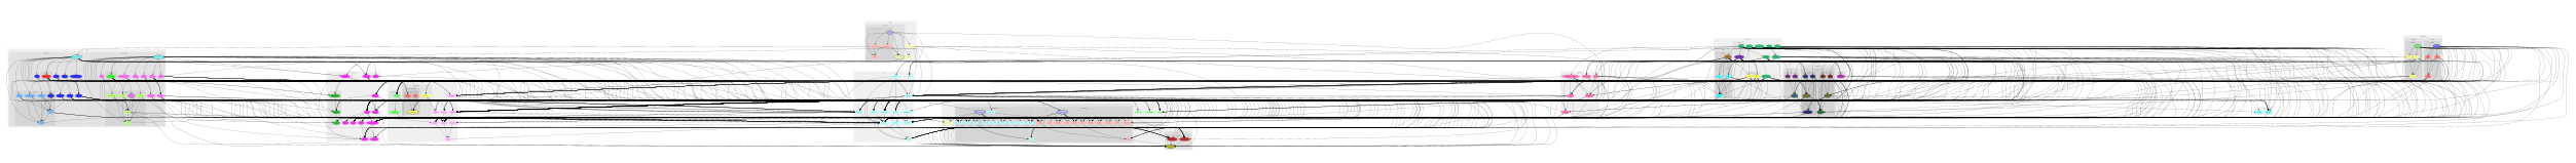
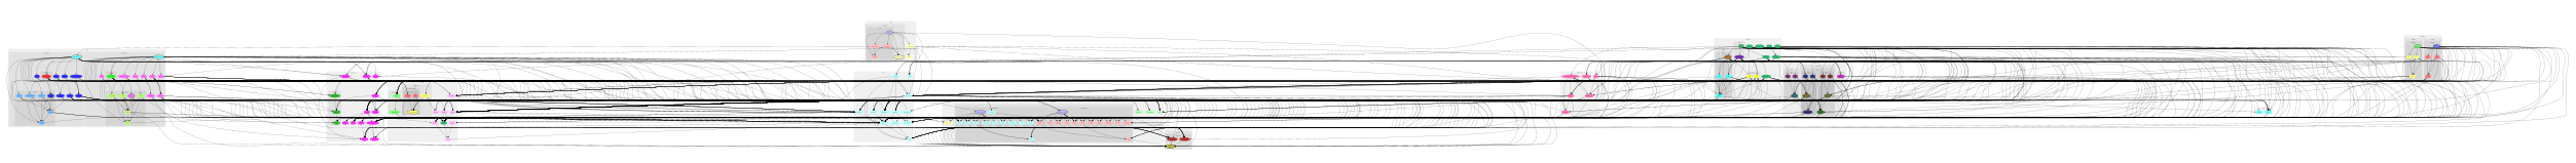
  digraph {
    fontname="PT Serif"
    node [fillcolor="#bbffff" fontname="PT Serif" style=filled penwidth=0]
    edge [fontname="PT Serif"]
    n1 [fillcolor="#bbbbff" label=GCC style="filled,bold" penwidth=""]
    n2 [fillcolor="#ffbbbb" label=GD32F4xx]
    n3 [fillcolor="#ffbbbb" label=Config]
    n4 [fillcolor="#ffbbbb" label=GD32F3x0]
    n5 [fillcolor="#ffffbb" label=Compiler style="filled,bold" penwidth=""]
    n6 [fillcolor="#ffffbb" label=Firmware]
    n7 [fillcolor="#ffffbb" label=Shake]
    n8 [label=Context]
    n9 [label=FSM]
    n10 [label=Scheduler]
    n11 [label=Transport]
    n12 [label=Formula]
    n13 [label=Domain]
    n14 [label=Version]
    n15 [label=Handler]
    n16 [label=Controller]
    n17 [label=Task]
    n18 [label=Dispatcher]
    n19 [label=Feature]
    n20 [fillcolor="#77ff77" label=Queue]
    n21 [fillcolor="#77ff77" label=Semaphore]
    n22 [fillcolor="#ff7777" label=SPI]
    n23 [fillcolor="#ff7777" label=PWM]
    n24 [fillcolor="#ffff77" label=FrameBuffer style="filled,bold" penwidth=""]
    n25 [fillcolor="#ffff77" label=Canvas1D]
    n26 [fillcolor="#ffbbff" label=Record]
    n27 [fillcolor="#ffbbff" label=Buffer]
    n28 [fillcolor="#ffbbff" label=Area]
-   n29 [fillcolor="#ffbbff" label=Value]
+   n29 [fillcolor="#33bb77" label=Value]
    n30 [fillcolor="#ffbbff" label=Index]
    n31 [fillcolor="#ffbbff" label=Color]
    n32 [fillcolor="#ffbbff" label=Matrix]
    n33 [fillcolor="#ffbbff" label=Serialize]
    n34 [fillcolor="#33ff33" label=NeoPixel]
    n35 [fillcolor="#ff77ff" label=GPIO style="filled,bold" penwidth=""]
    n36 [fillcolor="#bbff77" label=Input]
    n37 [fillcolor="#bbff77" label=Mode]
    n38 [fillcolor="#bbff77" label=Output]
    n39 [fillcolor="#bbff77" label=OpenDrain]
    n40 [fillcolor="#bbff77" label=Port]
    n41 [fillcolor="#77ffff" label=GD32F3x0 style="filled,bold" penwidth=""]
    n42 [fillcolor="#ff77ff" label=UART]
    n43 [fillcolor="#ff77ff" label=Flash]
    n44 [fillcolor="#ff77ff" label=Mac]
    n45 [fillcolor="#ff77ff" label=SysTick]
    n46 [fillcolor="#ff77ff" label=EXTI]
    n47 [fillcolor="#ff77ff" label=PWM]
    n48 [fillcolor="#ff77ff" label=SystemClock]
    n49 [fillcolor="#ff77ff" label=Timer]
    n50 [fillcolor="#ff3333" label=NeoPixel]
    n51 [fillcolor="#3333ff" label=GPIO style="filled,bold" penwidth=""]
    n52 [fillcolor="#77bbff" label=Input]
    n53 [fillcolor="#77bbff" label=Mode]
    n54 [fillcolor="#77bbff" label=Output]
    n55 [fillcolor="#77bbff" label=OpenDrain]
    n56 [fillcolor="#77bbff" label=Port]
    n57 [fillcolor="#77ffff" label=GD32F4xx style="filled,bold" penwidth=""]
    n58 [fillcolor="#3333ff" label=UART]
    n59 [fillcolor="#3333ff" label=Flash]
    n60 [fillcolor="#3333ff" label=Mac]
    n61 [fillcolor="#3333ff" label=SysTick]
    n62 [fillcolor="#3333ff" label=PWM]
    n63 [fillcolor="#3333ff" label=SystemClock]
    n64 [fillcolor="#3333ff" label=Timer]
    n65 [fillcolor="#ff77bb" label=DInputsRelaysRules]
    n66 [fillcolor="#ff77bb" label=DInputs]
    n67 [fillcolor="#ff77bb" label=Dimmers]
    n68 [fillcolor="#ff77bb" label=Groups]
    n69 [fillcolor="#ff77bb" label=ATS]
    n70 [fillcolor="#ff77bb" label=Relays]
    n71 [fillcolor="#ffff33" label=DC]
    n72 [fillcolor="#ffff33" label=AC]
    n73 [fillcolor="#33bb77" label=Mix style="filled,bold" penwidth=""]
    n74 [fillcolor="#7733bb" label=Indicator]
    n75 [fillcolor="#bb7733" label=RBUS style="filled,bold" penwidth=""]
    n76 [fillcolor="#33ffff" label=Data]
    n77 [fillcolor="#33ffff" label=Tx]
    n78 [fillcolor="#33ffff" label=Rx]
    n79 [fillcolor="#33bb77" label=Echo]
    n80 [fillcolor="#33bb77" label=DInputs]
    n81 [fillcolor="#33bb77" label=Server]
    n82 [fillcolor="#33bb77" label=Relays]
    n83 [fillcolor="#33bb77" label=DS28B20]
    n84 [fillcolor="#33bb77" label=Blink]
    n85 [fillcolor="#33bb77" label=Indicator]
    n86 [fillcolor="#33bb33" label=Input]
    n87 [fillcolor="#33bb33" label=Output]
    n88 [fillcolor="#33bb33" label=OpenDrain]
    n89 [fillcolor="#ff33ff" label=MCU]
    n90 [fillcolor="#ff33ff" label=UART]
    n91 [fillcolor="#ff33ff" label=Flash]
    n92 [fillcolor="#ff33ff" label=Mac]
    n93 [fillcolor="#ff33ff" label=Counter]
    n94 [fillcolor="#ff33ff" label=RS485]
    n95 [fillcolor="#ff33ff" label=OneWire]
    n96 [fillcolor="#ff33ff" label=EXTI]
    n97 [fillcolor="#ff33ff" label=PWM]
    n98 [fillcolor="#ff33ff" label=SystemClock]
    n99 [fillcolor="#ff33ff" label=Display]
    n100 [fillcolor="#ff33ff" label=Timer]
    n101 [fillcolor="#bb3333" label=GD32F4xx]
    n102 [fillcolor="#bb3333" label=GD32F3x0]
    n103 [fillcolor="#bbbb33" label=Support style="filled,bold" penwidth=""]
    n104 [fillcolor="#bb33bb" label=Master]
    n105 [fillcolor="#777733" label=Master style="filled,bold" penwidth=""]
    n106 [fillcolor="#333377" label=Tx]
    n107 [fillcolor="#333377" label=Rx]
    n108 [fillcolor="#333377" label=MacTable]
    n109 [fillcolor="#777733" label=Slave style="filled,bold" penwidth=""]
    n110 [fillcolor="#773333" label=Tx]
    n111 [fillcolor="#773333" label=Rx]
    n112 [fillcolor="#337733" label=RBUS style="filled,bold" penwidth=""]
    n113 [fillcolor="#337777" label=RBUS style="filled,bold" penwidth=""]
    n114 [fillcolor="#773377" label=Tx]
    n115 [fillcolor="#773377" label=Rx]
    n116 [fillcolor="#ffffbb" label=CoreCM4]
    n117 [fillcolor="#bbbbff" label=GD32F3x0 style="filled,bold" penwidth=""]
    n118 [fillcolor="#ffbbbb" label=GPIO]
    n119 [fillcolor="#ffbbbb" label=SYSCFG]
    n120 [fillcolor="#ffbbbb" label=RCU]
    n121 [fillcolor="#ffbbbb" label=EXTI]
    n122 [fillcolor="#ffbbbb" label=System]
    n123 [fillcolor="#ffbbbb" label=Misc]
    n124 [fillcolor="#ffbbbb" label=IRQ]
    n125 [fillcolor="#ffbbbb" label=FMC]
    n126 [fillcolor="#ffbbbb" label=DMA]
    n127 [fillcolor="#ffbbbb" label=USART]
    n128 [fillcolor="#ffbbbb" label=Timer]
    n129 [fillcolor="#ffbbbb" label=DBG]
    n130 [fillcolor="#bbbbff" label=GD32F4xx style="filled,bold" penwidth=""]
    n131 [label=GPIO]
    n132 [label=SYSCFG]
    n133 [label=RCU]
    n134 [label=EXTI]
    n135 [label=System]
    n136 [label=Misc]
    n137 [label=IRQ]
    n138 [label=DMA]
    n139 [label=USART]
    n140 [label=Timer]
    n141 [label=DBG]
    n142 [fillcolor="#bbffbb" label=ReadAddr]
    n143 [fillcolor="#bbffbb" label=Cast]
    n144 [fillcolor="#bbffbb" label=Serialize]
    n145 [fillcolor="#77ff77" label=RBUS style="filled,bold" penwidth=""]
    n146 [fillcolor="#ffff77" label=Data]
    n147 [fillcolor="#ffff77" label=Tx]
    n148 [fillcolor="#ffff77" label=Rx]
    n149 [fillcolor="#7777ff" label=RBUS style="filled,bold" penwidth=""]
    n150 [fillcolor="#ff7777" label=Data]
    n151 [fillcolor="#ff7777" label=Tx]
    n152 [fillcolor="#ff7777" label=Rx]
    n153 [fillcolor="#77ffff" label=String]
    n154 [fillcolor="#77ffff" label=CRC16]
    subgraph cluster_1 {
      color="#0000000F"
      label=Build
      style=filled
      n6
      n7
      subgraph cluster_2 {
        color="#0000000F"
        label=Compiler
        style=filled
        n5
        subgraph cluster_3 {
          color="#0000000F"
          label=GCC
          style=filled
          n1
          n2
          n3
          n4
        }
      }
    }
    subgraph cluster_4 {
      color="#0000000F"
      label=Core
      style=filled
      n8
      n9
      n10
      n11
      n12
      n13
      n14
      n15
      n16
      n17
      n18
      n19
    }
    subgraph cluster_5 {
      color="#0000000F"
      label=Data
      style=filled
      n26
      n27
      n28
      n29
      n30
      n31
      n32
      n33
      subgraph cluster_6 {
        color="#0000000F"
        label=Concurrent
        style=filled
        n20
        n21
      }
      subgraph cluster_7 {
        color="#0000000F"
        label=Display
        style=filled
        n25
        subgraph cluster_8 {
          color="#0000000F"
          label=FrameBuffer
          style=filled
          n24
          subgraph cluster_9 {
            color="#0000000F"
            label=NeoPixel
            style=filled
            n22
            n23
          }
        }
      }
    }
    subgraph cluster_10 {
      color="#0000000F"
      label=Device
      style=filled
      subgraph cluster_11 {
        color="#0000000F"
        label=GD32F3x0
        style=filled
        n41
        n42
        n43
        n44
        n45
        n46
        n47
        n48
        n49
        subgraph cluster_12 {
          color="#0000000F"
          label=Display
          style=filled
          n34
        }
        subgraph cluster_13 {
          color="#0000000F"
          label=GPIO
          style=filled
          n35
          n36
          n37
          n38
          n39
          n40
        }
      }
      subgraph cluster_14 {
        color="#0000000F"
        label=GD32F4xx
        style=filled
        n57
        n58
        n59
        n60
        n61
        n62
        n63
        n64
        subgraph cluster_15 {
          color="#0000000F"
          label=Display
          style=filled
          n50
        }
        subgraph cluster_16 {
          color="#0000000F"
          label=GPIO
          style=filled
          n51
          n52
          n53
          n54
          n55
          n56
        }
      }
    }
    subgraph cluster_17 {
      color="#0000000F"
      label=Endpoint
      style=filled
      n65
      n66
      n67
      n68
      n69
      n70
    }
    subgraph cluster_18 {
      color="#0000000F"
      label=Feature
      style=filled
      n79
      n80
      n81
      n82
      n83
      n84
      n85
      subgraph cluster_19 {
        color="#0000000F"
        label=Dimmer
        style=filled
        n71
        n72
      }
      subgraph cluster_20 {
        color="#0000000F"
        label=Mix
        style=filled
        n73
        n74
      }
      subgraph cluster_21 {
        color="#0000000F"
        label=RS485
        style=filled
        subgraph cluster_22 {
          color="#0000000F"
          label=RBUS
          style=filled
          n75
          n76
          n77
          n78
        }
      }
    }
    subgraph cluster_23 {
      color="#0000000F"
      label=Interface
      style=filled
      n89
      n90
      n91
      n92
      n93
      n94
      n95
      n96
      n97
      n98
      n99
      n100
      subgraph cluster_24 {
        color="#0000000F"
        label=GPIO
        style=filled
        n86
        n87
        n88
      }
    }
    subgraph cluster_25 {
      color="#0000000F"
      label=Ivory
      style=filled
      subgraph cluster_26 {
        color="#0000000F"
        label=Support
        style=filled
        n103
        subgraph cluster_27 {
          color="#0000000F"
          label=Device
          style=filled
          n101
          n102
        }
      }
    }
    subgraph cluster_28 {
      color="#0000000F"
      label=Protocol
      style=filled
      subgraph cluster_29 {
        color="#0000000F"
        label=OneWire
        style=filled
        n104
      }
      subgraph cluster_30 {
        color="#0000000F"
        label=RS485
        style=filled
        subgraph cluster_31 {
          color="#0000000F"
          label=RBUS
          style=filled
          n112
          subgraph cluster_32 {
            color="#0000000F"
            label=Master
            style=filled
            n105
            n106
            n107
            n108
          }
          subgraph cluster_33 {
            color="#0000000F"
            label=Slave
            style=filled
            n109
            n110
            n111
          }
        }
      }
      subgraph cluster_34 {
        color="#0000000F"
        label=UART
        style=filled
        subgraph cluster_35 {
          color="#0000000F"
          label=RBUS
          style=filled
          n113
          n114
          n115
        }
      }
    }
    subgraph cluster_36 {
      color="#0000000F"
      label=Support
      style=filled
      n142
      n143
      n144
      subgraph cluster_37 {
        color="#0000000F"
        label=CMSIS
        style=filled
        n116
      }
      subgraph cluster_38 {
        color="#0000000F"
        label=Device
        style=filled
        subgraph cluster_39 {
          color="#0000000F"
          label=GD32F3x0
          style=filled
          n117
          n118
          n119
          n120
          n121
          n122
          n123
          n124
          n125
          n126
          n127
          n128
          n129
        }
        subgraph cluster_40 {
          color="#0000000F"
          label=GD32F4xx
          style=filled
          n130
          n131
          n132
          n133
          n134
          n135
          n136
          n137
          n138
          n139
          n140
          n141
        }
      }
    }
    subgraph cluster_41 {
      color="#0000000F"
      label=Transport
      style=filled
      subgraph cluster_42 {
        color="#0000000F"
        label=RS485
        style=filled
        subgraph cluster_43 {
          color="#0000000F"
          label=RBUS
          style=filled
          n145
          n146
          n147
          n148
        }
      }
      subgraph cluster_44 {
        color="#0000000F"
        label=UART
        style=filled
        subgraph cluster_45 {
          color="#0000000F"
          label=RBUS
          style=filled
          n149
          n150
          n151
          n152
        }
      }
    }
    subgraph cluster_46 {
      color="#0000000F"
      label=Util
      style=filled
      n153
      n154
    }
    n1 -> n2
    n1 -> n3
    n1 -> n4
    n1 -> n5
    n1 -> n6
    n1 -> n7
    n1 -> n12
    n1 -> n89
    n2 -> n3
    n2 -> n5
    n2 -> n57
    n2 -> n89
    n4 -> n3
    n4 -> n5
    n4 -> n41
    n4 -> n89
    n5 -> n89
    n6 -> n7
    n6 -> n8
    n6 -> n10
    n6 -> n12
    n6 -> n13
    n6 -> n89
    n8 -> n17
    n10 -> n17
    n10 -> n98
    n10 -> n100
    n11 -> n8
    n11 -> n17
    n11 -> n27
    n12 -> n8
    n12 -> n11
    n12 -> n13
    n12 -> n19
    n12 -> n89
    n13 -> n8
    n13 -> n11
    n13 -> n14
    n13 -> n19
    n13 -> n26
    n13 -> n27
    n13 -> n29
    n13 -> n89
    n13 -> n92
    n13 -> n98
    n13 -> n142
    n13 -> n143
    n13 -> n144
    n13 -> n153
    n14 -> n8
    n14 -> n26
    n15 -> n8
    n16 -> n27
    n18 -> n16
    n18 -> n27
    n19 -> n16
    n19 -> n17
    n20 -> n8
    n20 -> n21
    n20 -> n30
    n21 -> n8
    n21 -> n29
    n22 -> n8
    n22 -> n24
    n22 -> n27
    n22 -> n29
    n22 -> n99
    n23 -> n8
    n23 -> n24
    n23 -> n29
    n23 -> n99
    n25 -> n8
    n25 -> n24
    n25 -> n31
    n25 -> n143
    n26 -> n8
    n26 -> n28
    n27 -> n8
    n27 -> n29
    n28 -> n8
    n29 -> n8
    n29 -> n28
    n30 -> n8
    n30 -> n29
    n31 -> n143
    n32 -> n8
    n32 -> n28
    n33 -> n144
    n34 -> n8
    n34 -> n15
    n34 -> n17
    n34 -> n23
    n34 -> n26
    n34 -> n29
    n34 -> n40
    n34 -> n49
    n34 -> n99
    n34 -> n100
    n34 -> n103
    n34 -> n120
    n34 -> n122
    n34 -> n123
    n34 -> n124
    n34 -> n126
    n34 -> n128
    n34 -> n143
    n35 -> n37
    n35 -> n40
    n35 -> n118
    n35 -> n120
    n36 -> n8
    n36 -> n37
    n36 -> n40
    n36 -> n86
    n36 -> n118
    n37 -> n118
    n38 -> n8
    n38 -> n37
    n38 -> n40
    n38 -> n87
    n38 -> n118
    n39 -> n8
    n39 -> n37
    n39 -> n40
    n39 -> n88
    n39 -> n118
    n40 -> n8
    n40 -> n37
    n40 -> n103
    n40 -> n118
    n40 -> n120
    n41 -> n8
    n41 -> n34
    n41 -> n35
    n41 -> n36
    n41 -> n37
    n41 -> n38
    n41 -> n39
    n41 -> n42
    n41 -> n43
    n41 -> n44
    n41 -> n45
    n41 -> n46
    n41 -> n47
    n41 -> n48
    n41 -> n49
    n41 -> n89
    n41 -> n92
    n41 -> n95
    n41 -> n98
    n41 -> n117
    n41 -> n118
    n41 -> n119
    n41 -> n120
    n41 -> n121
    n41 -> n124
    n41 -> n126
    n41 -> n127
    n41 -> n128
    n42 -> n8
    n42 -> n15
    n42 -> n26
    n42 -> n40
    n42 -> n90
    n42 -> n102
    n42 -> n103
    n42 -> n117
    n42 -> n119
    n42 -> n120
    n42 -> n123
    n42 -> n124
    n42 -> n126
    n42 -> n127
    n42 -> n143
    n43 -> n91
    n43 -> n125
    n43 -> n143
    n44 -> n27
    n44 -> n33
    n44 -> n92
    n44 -> n142
    n45 -> n8
    n45 -> n15
    n45 -> n100
    n45 -> n116
    n46 -> n8
    n46 -> n15
    n46 -> n36
    n46 -> n96
    n46 -> n103
    n46 -> n119
    n46 -> n120
    n46 -> n121
    n46 -> n123
    n46 -> n124
    n47 -> n8
    n47 -> n15
    n47 -> n40
    n47 -> n49
    n47 -> n97
    n47 -> n100
    n47 -> n122
    n47 -> n128
    n48 -> n8
    n48 -> n45
    n48 -> n49
    n48 -> n98
    n48 -> n128
    n49 -> n8
    n49 -> n15
    n49 -> n93
    n49 -> n100
    n49 -> n103
    n49 -> n117
    n49 -> n120
    n49 -> n122
    n49 -> n123
    n49 -> n124
    n49 -> n128
    n50 -> n8
    n50 -> n15
    n50 -> n17
    n50 -> n23
    n50 -> n26
    n50 -> n29
    n50 -> n51
    n50 -> n56
    n50 -> n64
    n50 -> n99
    n50 -> n100
    n50 -> n103
    n50 -> n133
    n50 -> n135
    n50 -> n136
    n50 -> n137
    n50 -> n138
    n50 -> n140
    n50 -> n143
    n51 -> n53
    n51 -> n56
    n51 -> n131
    n51 -> n133
    n52 -> n8
    n52 -> n53
    n52 -> n56
    n52 -> n86
    n52 -> n131
    n53 -> n131
    n54 -> n8
    n54 -> n53
    n54 -> n56
    n54 -> n87
    n54 -> n131
    n55 -> n8
    n55 -> n53
    n55 -> n56
    n55 -> n88
    n55 -> n131
    n56 -> n8
    n56 -> n53
    n56 -> n103
    n56 -> n131
    n56 -> n133
    n57 -> n8
    n57 -> n50
    n57 -> n51
    n57 -> n52
    n57 -> n53
    n57 -> n54
    n57 -> n55
    n57 -> n58
    n57 -> n59
    n57 -> n60
    n57 -> n61
    n57 -> n62
    n57 -> n63
    n57 -> n64
    n57 -> n89
    n57 -> n92
    n57 -> n95
    n57 -> n98
    n57 -> n130
    n57 -> n131
    n57 -> n133
    n57 -> n137
    n57 -> n138
    n57 -> n139
    n57 -> n140
    n58 -> n8
    n58 -> n15
    n58 -> n26
    n58 -> n56
    n58 -> n90
    n58 -> n101
    n58 -> n103
    n58 -> n133
    n58 -> n136
    n58 -> n137
    n58 -> n138
    n58 -> n139
    n58 -> n143
    n59 -> n91
    n59 -> n143
    n60 -> n27
    n60 -> n33
    n60 -> n92
    n60 -> n142
    n61 -> n8
    n61 -> n15
    n61 -> n100
    n61 -> n116
    n62 -> n8
    n62 -> n15
    n62 -> n56
    n62 -> n64
    n62 -> n97
    n62 -> n100
    n62 -> n135
    n62 -> n140
    n63 -> n8
    n63 -> n61
    n63 -> n64
    n63 -> n98
    n63 -> n140
    n64 -> n8
    n64 -> n15
    n64 -> n93
    n64 -> n100
    n64 -> n103
    n64 -> n122
    n64 -> n133
    n64 -> n136
    n64 -> n137
    n64 -> n140
    n65 -> n8
    n65 -> n11
    n65 -> n13
    n65 -> n27
    n65 -> n29
    n65 -> n32
    n65 -> n66
    n65 -> n68
    n65 -> n70
    n66 -> n8
    n66 -> n26
    n66 -> n27
    n66 -> n33
    n67 -> n8
    n67 -> n26
    n67 -> n27
    n67 -> n33
    n67 -> n143
    n68 -> n8
    n68 -> n26
    n68 -> n27
    n68 -> n33
    n69 -> n8
    n69 -> n11
    n69 -> n13
    n69 -> n26
    n69 -> n27
    n69 -> n29
    n69 -> n66
    n69 -> n70
    n69 -> n89
    n69 -> n98
    n70 -> n8
    n70 -> n13
    n70 -> n26
    n70 -> n27
    n70 -> n33
    n70 -> n68
    n70 -> n89
    n70 -> n98
    n71 -> n8
    n71 -> n11
    n71 -> n13
    n71 -> n16
    n71 -> n17
    n71 -> n19
    n71 -> n26
    n71 -> n27
    n71 -> n30
    n71 -> n33
    n71 -> n67
    n71 -> n89
    n71 -> n97
    n71 -> n143
    n72 -> n8
    n72 -> n11
    n72 -> n13
    n72 -> n15
    n72 -> n16
    n72 -> n17
    n72 -> n19
    n72 -> n26
    n72 -> n27
    n72 -> n29
    n72 -> n30
    n72 -> n33
    n72 -> n67
    n72 -> n89
    n72 -> n96
    n72 -> n97
    n72 -> n100
    n72 -> n143
    n73 -> n8
    n73 -> n11
    n73 -> n13
    n73 -> n16
    n73 -> n17
    n73 -> n19
    n73 -> n24
    n73 -> n27
    n73 -> n29
    n73 -> n32
    n73 -> n33
    n73 -> n65
    n73 -> n66
    n73 -> n68
    n73 -> n69
    n73 -> n70
    n73 -> n74
    n73 -> n80
    n73 -> n82
    n73 -> n86
    n73 -> n87
    n73 -> n89
    n73 -> n91
    n73 -> n99
    n73 -> n154
    n74 -> n8
    n74 -> n11
    n74 -> n13
    n74 -> n15
    n74 -> n16
    n74 -> n17
    n74 -> n19
    n74 -> n24
    n74 -> n25
    n74 -> n26
    n74 -> n27
    n74 -> n29
    n74 -> n31
    n74 -> n33
    n74 -> n66
    n74 -> n69
    n74 -> n70
    n74 -> n76
    n74 -> n89
    n74 -> n92
    n74 -> n93
    n74 -> n98
    n74 -> n99
    n74 -> n143
    n75 -> n8
    n75 -> n11
    n75 -> n13
    n75 -> n14
    n75 -> n15
    n75 -> n16
    n75 -> n17
    n75 -> n19
    n75 -> n20
    n75 -> n27
    n75 -> n29
    n75 -> n33
    n75 -> n72
    n75 -> n76
    n75 -> n77
    n75 -> n78
    n75 -> n89
    n75 -> n94
    n75 -> n105
    n75 -> n107
    n75 -> n108
    n75 -> n112
    n76 -> n11
    n76 -> n20
    n76 -> n27
    n76 -> n29
    n76 -> n65
    n76 -> n69
    n76 -> n94
    n76 -> n98
    n76 -> n105
    n76 -> n112
    n77 -> n20
    n77 -> n27
    n77 -> n76
    n77 -> n92
    n77 -> n94
    n77 -> n98
    n77 -> n105
    n77 -> n106
    n77 -> n112
    n78 -> n11
    n78 -> n13
    n78 -> n20
    n78 -> n76
    n78 -> n98
    n78 -> n107
    n79 -> n8
    n79 -> n11
    n79 -> n13
    n79 -> n16
    n79 -> n17
    n79 -> n19
    n79 -> n27
    n79 -> n29
    n80 -> n8
    n80 -> n11
    n80 -> n13
    n80 -> n16
    n80 -> n17
    n80 -> n19
    n80 -> n26
    n80 -> n27
    n80 -> n29
    n80 -> n30
    n80 -> n33
    n80 -> n66
    n80 -> n86
    n80 -> n89
    n80 -> n98
    n81 -> n8
    n81 -> n11
    n81 -> n13
    n81 -> n16
    n81 -> n17
    n81 -> n19
    n81 -> n27
    n81 -> n29
    n81 -> n33
    n81 -> n66
    n81 -> n67
    n81 -> n71
    n81 -> n75
    n81 -> n76
    n81 -> n80
    n81 -> n86
    n81 -> n94
    n81 -> n97
    n82 -> n8
    n82 -> n11
    n82 -> n13
    n82 -> n16
    n82 -> n17
    n82 -> n19
    n82 -> n26
    n82 -> n27
    n82 -> n29
    n82 -> n30
    n82 -> n33
    n82 -> n68
    n82 -> n70
    n82 -> n87
    n82 -> n89
    n82 -> n98
    n83 -> n8
    n83 -> n11
    n83 -> n13
    n83 -> n16
    n83 -> n17
    n83 -> n19
    n83 -> n27
    n83 -> n29
    n83 -> n32
    n83 -> n33
    n83 -> n88
    n83 -> n89
    n83 -> n91
    n83 -> n95
    n83 -> n104
    n84 -> n8
    n84 -> n13
    n84 -> n16
    n84 -> n17
    n84 -> n19
    n84 -> n29
    n84 -> n87
    n84 -> n89
    n84 -> n100
    n85 -> n8
    n85 -> n11
    n85 -> n13
    n85 -> n15
    n85 -> n16
    n85 -> n17
    n85 -> n19
    n85 -> n24
    n85 -> n25
    n85 -> n26
    n85 -> n27
    n85 -> n29
    n85 -> n31
    n85 -> n33
    n85 -> n76
    n85 -> n89
    n85 -> n92
    n85 -> n93
    n85 -> n99
    n85 -> n143
    n87 -> n86
    n88 -> n87
    n89 -> n8
    n89 -> n27
    n89 -> n29
    n89 -> n91
    n89 -> n92
    n89 -> n98
    n90 -> n8
    n90 -> n15
    n92 -> n8
    n92 -> n29
    n94 -> n8
    n94 -> n13
    n94 -> n15
    n94 -> n87
    n94 -> n89
    n94 -> n90
    n95 -> n8
    n95 -> n15
    n95 -> n88
    n95 -> n100
    n96 -> n15
    n97 -> n100
    n98 -> n8
    n98 -> n15
    n98 -> n29
    n98 -> n93
    n98 -> n100
    n99 -> n8
    n99 -> n15
    n100 -> n8
    n100 -> n15
    n101 -> n103
    n102 -> n103
    n104 -> n8
    n104 -> n9
    n104 -> n17
    n104 -> n20
    n104 -> n26
    n104 -> n27
    n104 -> n29
    n104 -> n77
    n104 -> n95
    n105 -> n8
    n105 -> n14
    n105 -> n26
    n105 -> n27
    n105 -> n29
    n105 -> n92
    n105 -> n108
    n105 -> n112
    n105 -> n154
    n106 -> n27
    n106 -> n92
    n106 -> n105
    n106 -> n108
    n106 -> n112
    n106 -> n154
    n107 -> n9
    n107 -> n14
    n107 -> n105
    n107 -> n108
    n107 -> n112
    n107 -> n154
    n108 -> n8
    n108 -> n14
    n108 -> n26
    n108 -> n29
    n108 -> n92
    n108 -> n153
    n109 -> n8
    n109 -> n14
    n109 -> n26
    n109 -> n27
    n109 -> n29
    n109 -> n92
    n109 -> n112
    n109 -> n154
    n110 -> n27
    n110 -> n109
    n110 -> n112
    n110 -> n154
    n111 -> n9
    n111 -> n109
    n111 -> n112
    n111 -> n154
    n112 -> n26
    n112 -> n27
    n112 -> n29
    n113 -> n8
    n113 -> n26
    n113 -> n27
    n113 -> n29
    n113 -> n154
    n114 -> n27
    n114 -> n113
    n114 -> n154
    n115 -> n9
    n115 -> n113
    n115 -> n154
    n117 -> n116
    n117 -> n118
    n117 -> n119
    n117 -> n120
    n117 -> n121
    n117 -> n122
    n117 -> n123
    n117 -> n124
    n117 -> n125
    n117 -> n126
    n117 -> n127
    n117 -> n128
    n117 -> n129
    n118 -> n102
    n118 -> n103
    n119 -> n102
    n119 -> n103
    n120 -> n102
    n121 -> n102
    n121 -> n103
    n122 -> n102
    n123 -> n102
    n123 -> n124
    n124 -> n102
    n124 -> n103
    n125 -> n102
    n125 -> n103
    n126 -> n102
    n126 -> n103
    n127 -> n102
    n127 -> n103
    n128 -> n102
    n128 -> n103
    n129 -> n102
    n130 -> n116
    n130 -> n131
    n130 -> n132
    n130 -> n133
    n130 -> n134
    n130 -> n136
    n130 -> n137
    n130 -> n138
    n130 -> n139
    n130 -> n140
    n130 -> n141
    n131 -> n101
    n131 -> n103
    n132 -> n101
    n133 -> n101
    n134 -> n101
    n135 -> n101
    n136 -> n101
    n136 -> n137
    n137 -> n101
    n137 -> n103
    n138 -> n101
    n138 -> n103
    n139 -> n101
    n139 -> n103
    n140 -> n101
    n140 -> n103
    n141 -> n101
    n145 -> n8
    n145 -> n11
    n145 -> n13
    n145 -> n15
    n145 -> n17
    n145 -> n18
    n145 -> n20
    n145 -> n27
    n145 -> n29
    n145 -> n89
    n145 -> n94
    n145 -> n109
    n145 -> n112
    n145 -> n146
    n145 -> n147
    n145 -> n148
    n146 -> n20
    n146 -> n27
    n146 -> n29
    n146 -> n94
    n146 -> n98
    n146 -> n109
    n147 -> n20
    n147 -> n27
    n147 -> n94
    n147 -> n98
    n147 -> n109
    n147 -> n110
    n147 -> n112
    n147 -> n146
    n148 -> n20
    n148 -> n98
    n148 -> n111
    n148 -> n146
    n149 -> n8
    n149 -> n11
    n149 -> n13
    n149 -> n15
    n149 -> n17
    n149 -> n18
    n149 -> n20
    n149 -> n27
    n149 -> n29
    n149 -> n89
    n149 -> n90
    n149 -> n113
    n149 -> n150
    n149 -> n151
    n149 -> n152
    n150 -> n20
    n150 -> n27
    n150 -> n29
    n150 -> n90
    n150 -> n98
    n150 -> n113
    n151 -> n20
    n151 -> n27
    n151 -> n90
    n151 -> n98
    n151 -> n113
    n151 -> n114
    n151 -> n150
    n152 -> n20
    n152 -> n98
    n152 -> n115
    n152 -> n150
    n154 -> n8
    n154 -> n26
    n154 -> n27
  }
